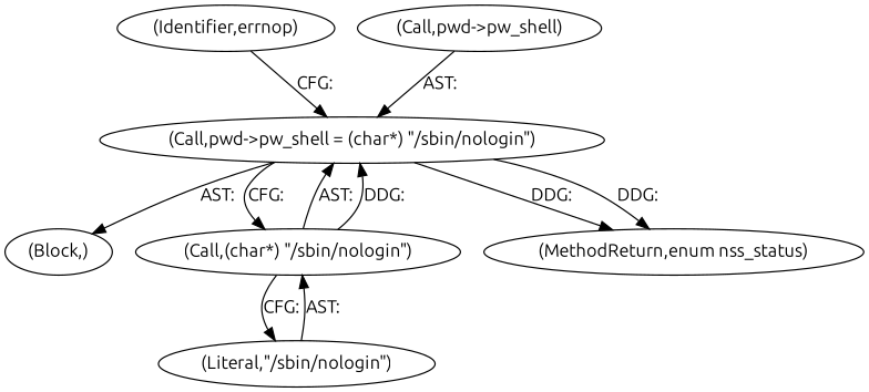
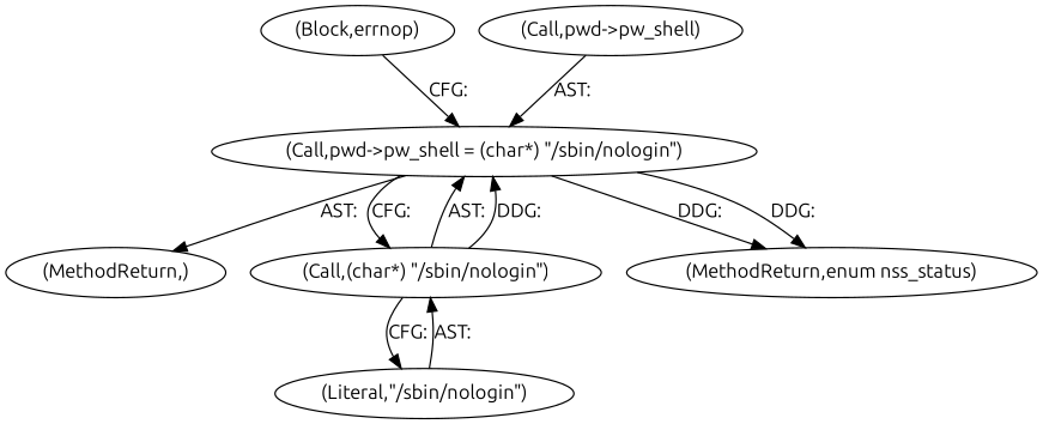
  digraph {
    fontname=Ubuntu
    node [fontname=Ubuntu]
    edge [fontname=Ubuntu]
    n1 [label="(Call,pwd->pw_shell = (char*) \"/sbin/nologin\")"]
    n2 [label="(Call,(char*) \"/sbin/nologin\")"]
-   n3 [label="(Block,)"]
+   n3 [label="(MethodReturn,)"]
    n4 [label="(MethodReturn,enum nss_status)"]
    n5 [label="(Literal,\"/sbin/nologin\")"]
-   n6 [label="(Identifier,errnop)"]
+   n6 [label="(Block,errnop)"]
    n7 [label="(Call,pwd->pw_shell)"]
    n1 -> n2 [label="CFG: "]
    n1 -> n3 [label="AST: "]
    n1 -> n4 [label="DDG: "]
    n1 -> n4 [label="DDG: "]
    n2 -> n1 [label="AST: "]
    n2 -> n1 [label="DDG: "]
    n2 -> n5 [label="CFG: "]
    n5 -> n2 [label="AST: "]
    n6 -> n1 [label="CFG: "]
    n7 -> n1 [label="AST: "]
  }
